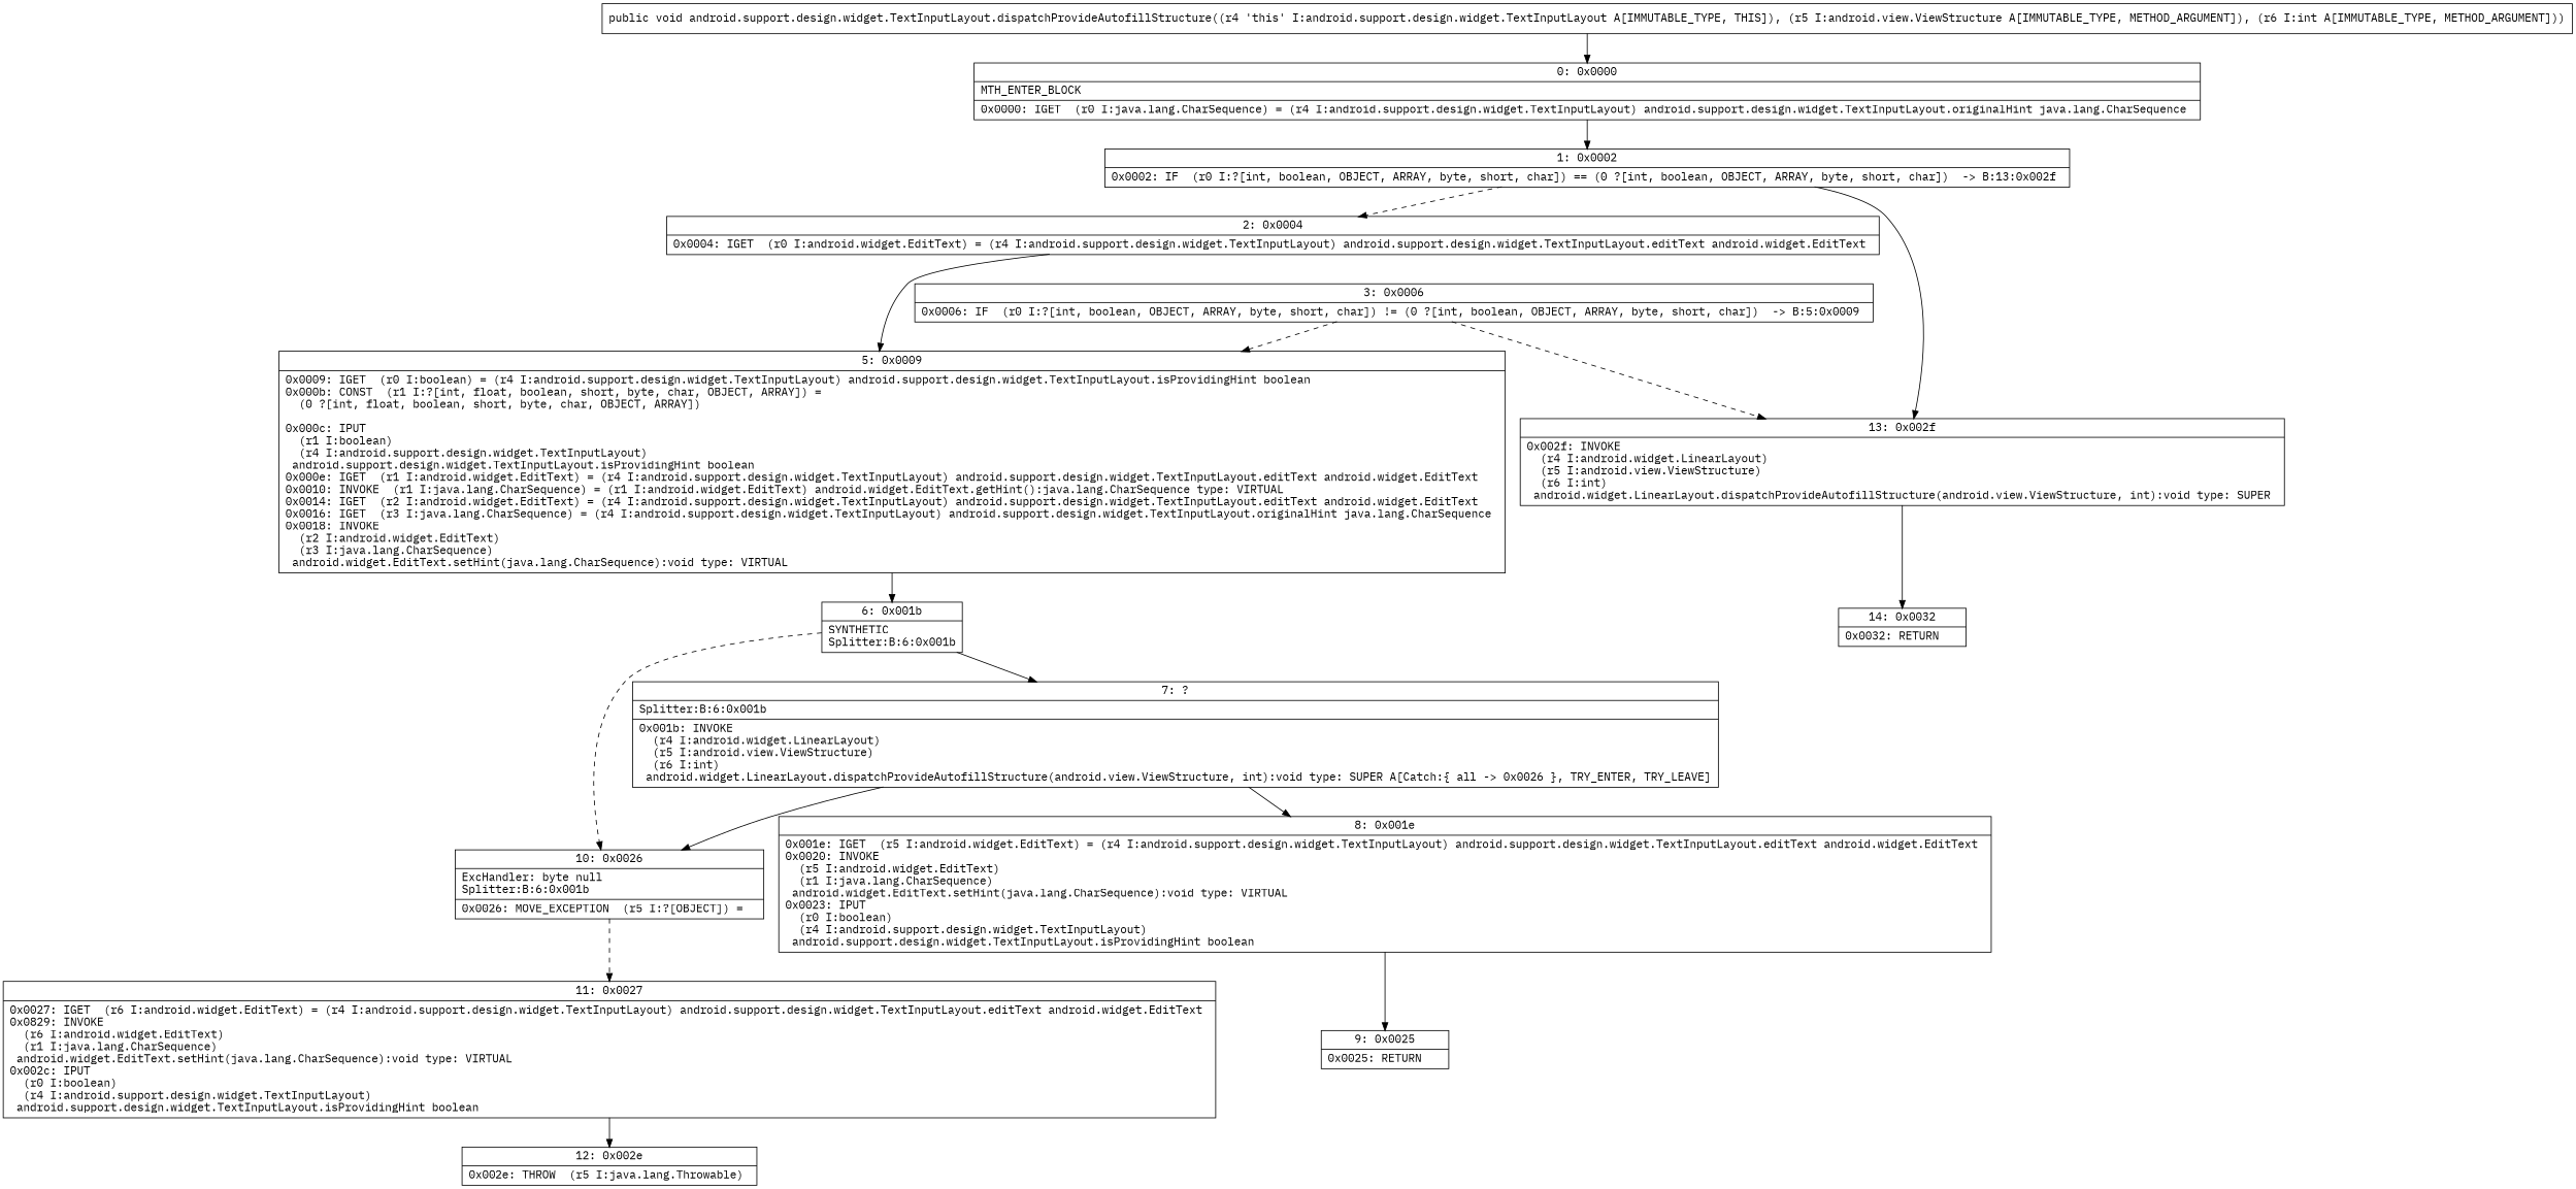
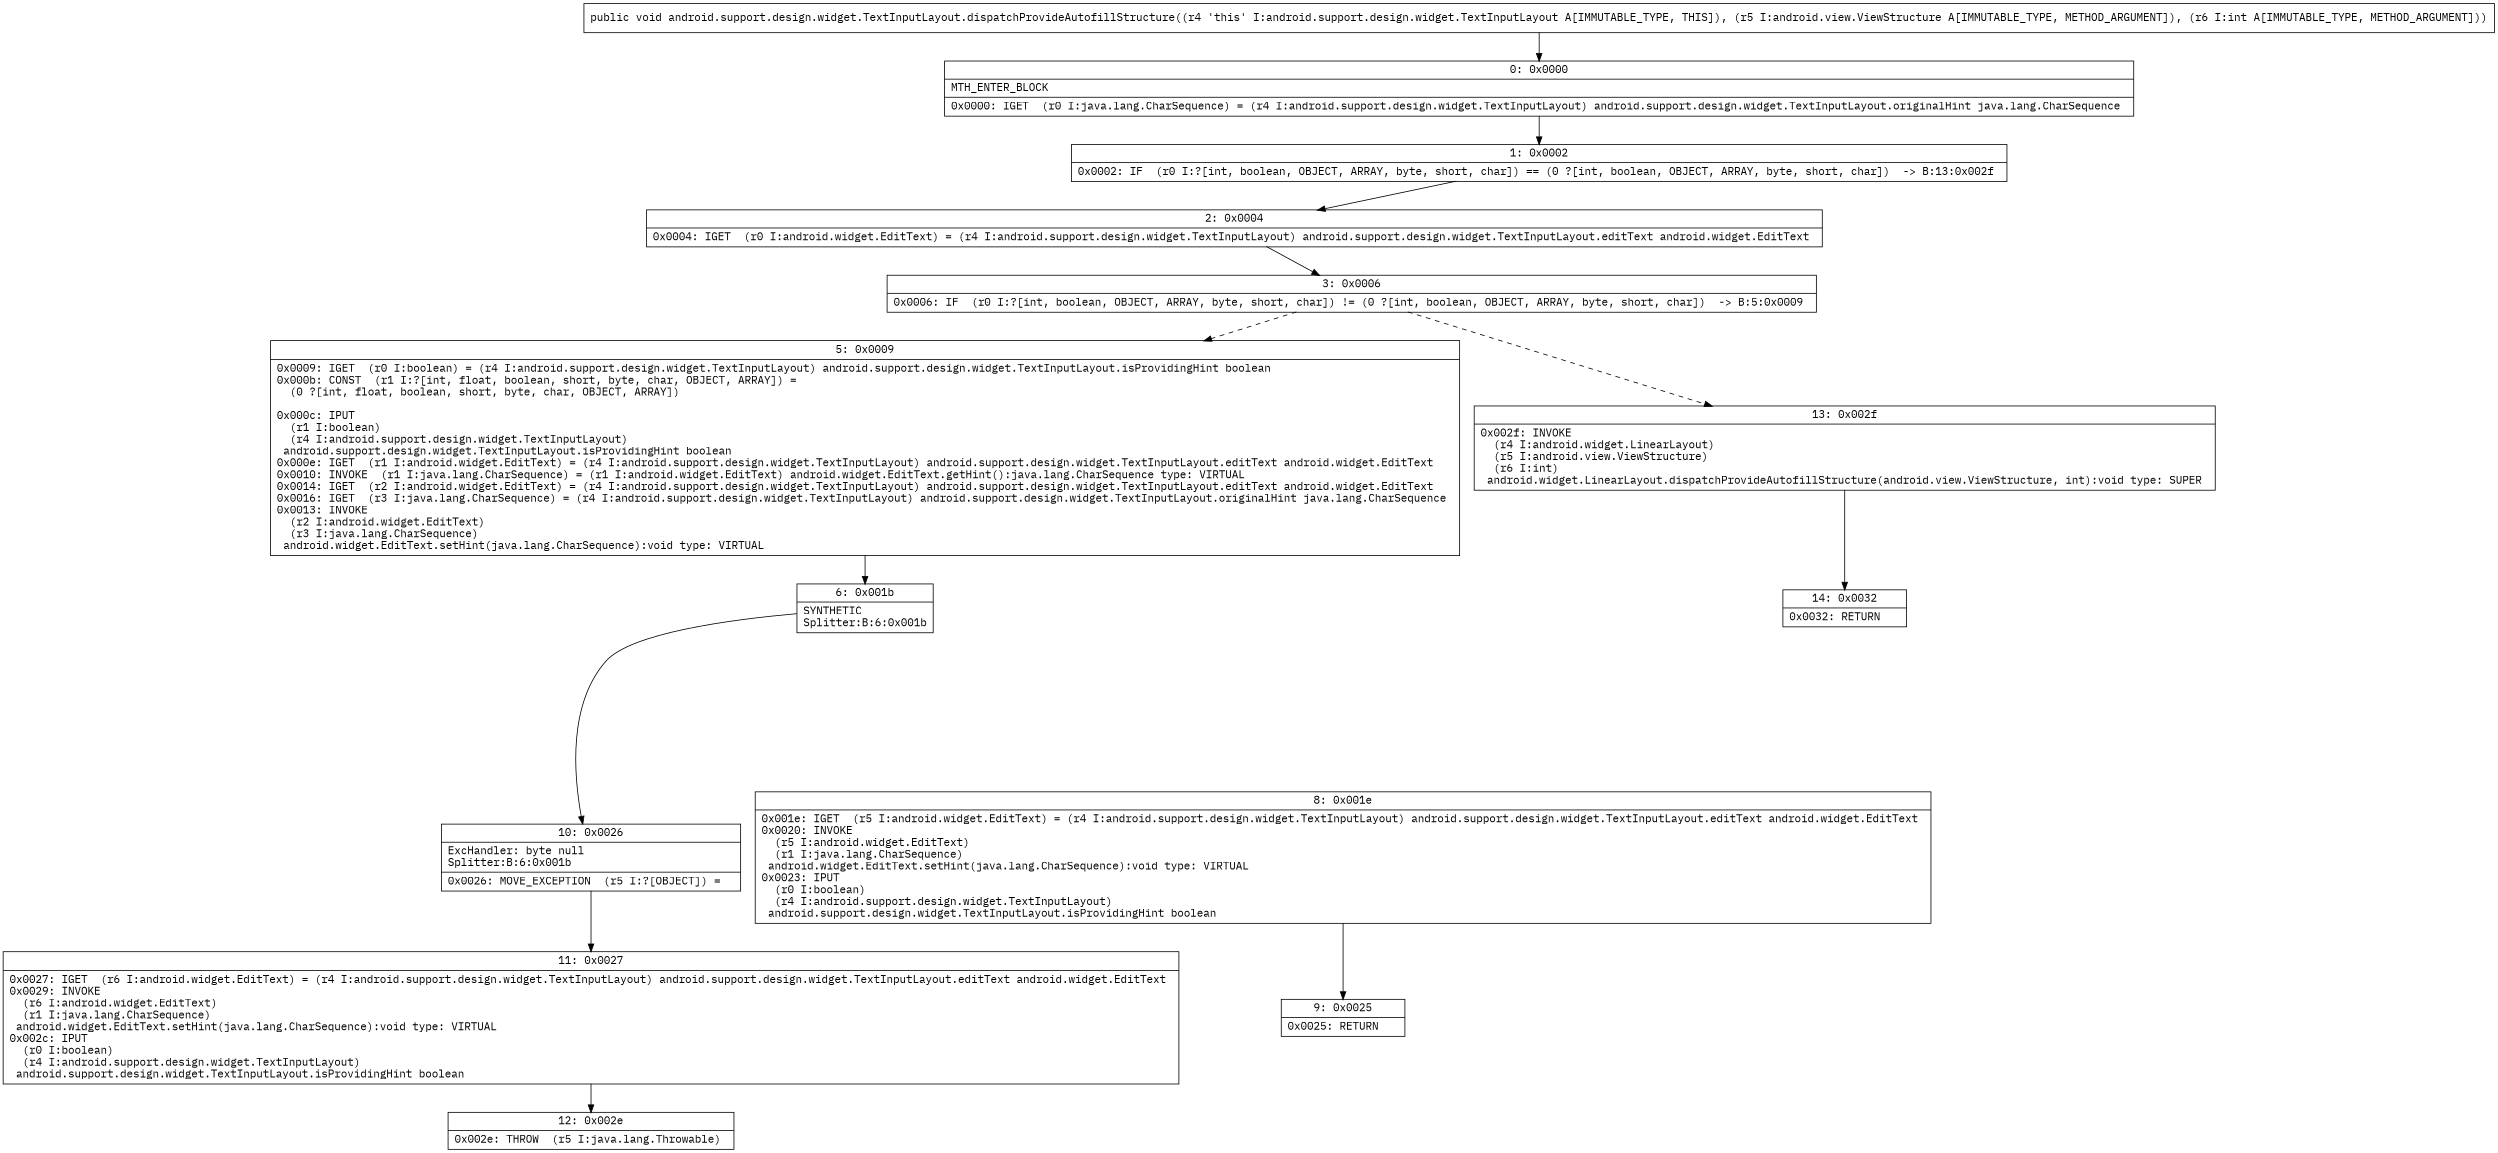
  digraph {
    fontname="IBM Plex Mono"
    node [fontname="IBM Plex Mono" shape=record]
    edge [fontname="IBM Plex Mono"]
    n1 [label="{0\:\ 0x0000|MTH_ENTER_BLOCK\l|0x0000: IGET  (r0 I:java.lang.CharSequence) = (r4 I:android.support.design.widget.TextInputLayout) android.support.design.widget.TextInputLayout.originalHint java.lang.CharSequence \l}"]
    n2 [label="{1\:\ 0x0002|0x0002: IF  (r0 I:?[int, boolean, OBJECT, ARRAY, byte, short, char]) == (0 ?[int, boolean, OBJECT, ARRAY, byte, short, char])  \-\> B:13:0x002f \l}"]
    n3 [label="{2\:\ 0x0004|0x0004: IGET  (r0 I:android.widget.EditText) = (r4 I:android.support.design.widget.TextInputLayout) android.support.design.widget.TextInputLayout.editText android.widget.EditText \l}"]
    n4 [label="{13\:\ 0x002f|0x002f: INVOKE  \l  (r4 I:android.widget.LinearLayout)\l  (r5 I:android.view.ViewStructure)\l  (r6 I:int)\l android.widget.LinearLayout.dispatchProvideAutofillStructure(android.view.ViewStructure, int):void type: SUPER \l}"]
    n5 [label="{3\:\ 0x0006|0x0006: IF  (r0 I:?[int, boolean, OBJECT, ARRAY, byte, short, char]) != (0 ?[int, boolean, OBJECT, ARRAY, byte, short, char])  \-\> B:5:0x0009 \l}"]
    n6 [label="{14\:\ 0x0032|0x0032: RETURN   \l}"]
-   n7 [label="{5\:\ 0x0009|0x0009: IGET  (r0 I:boolean) = (r4 I:android.support.design.widget.TextInputLayout) android.support.design.widget.TextInputLayout.isProvidingHint boolean \l0x000b: CONST  (r1 I:?[int, float, boolean, short, byte, char, OBJECT, ARRAY]) = \l  (0 ?[int, float, boolean, short, byte, char, OBJECT, ARRAY])\l \l0x000c: IPUT  \l  (r1 I:boolean)\l  (r4 I:android.support.design.widget.TextInputLayout)\l android.support.design.widget.TextInputLayout.isProvidingHint boolean \l0x000e: IGET  (r1 I:android.widget.EditText) = (r4 I:android.support.design.widget.TextInputLayout) android.support.design.widget.TextInputLayout.editText android.widget.EditText \l0x0010: INVOKE  (r1 I:java.lang.CharSequence) = (r1 I:android.widget.EditText) android.widget.EditText.getHint():java.lang.CharSequence type: VIRTUAL \l0x0014: IGET  (r2 I:android.widget.EditText) = (r4 I:android.support.design.widget.TextInputLayout) android.support.design.widget.TextInputLayout.editText android.widget.EditText \l0x0016: IGET  (r3 I:java.lang.CharSequence) = (r4 I:android.support.design.widget.TextInputLayout) android.support.design.widget.TextInputLayout.originalHint java.lang.CharSequence \l0x0018: INVOKE  \l  (r2 I:android.widget.EditText)\l  (r3 I:java.lang.CharSequence)\l android.widget.EditText.setHint(java.lang.CharSequence):void type: VIRTUAL \l}"]
+   n7 [label="{5\:\ 0x0009|0x0009: IGET  (r0 I:boolean) = (r4 I:android.support.design.widget.TextInputLayout) android.support.design.widget.TextInputLayout.isProvidingHint boolean \l0x000b: CONST  (r1 I:?[int, float, boolean, short, byte, char, OBJECT, ARRAY]) = \l  (0 ?[int, float, boolean, short, byte, char, OBJECT, ARRAY])\l \l0x000c: IPUT  \l  (r1 I:boolean)\l  (r4 I:android.support.design.widget.TextInputLayout)\l android.support.design.widget.TextInputLayout.isProvidingHint boolean \l0x000e: IGET  (r1 I:android.widget.EditText) = (r4 I:android.support.design.widget.TextInputLayout) android.support.design.widget.TextInputLayout.editText android.widget.EditText \l0x0010: INVOKE  (r1 I:java.lang.CharSequence) = (r1 I:android.widget.EditText) android.widget.EditText.getHint():java.lang.CharSequence type: VIRTUAL \l0x0014: IGET  (r2 I:android.widget.EditText) = (r4 I:android.support.design.widget.TextInputLayout) android.support.design.widget.TextInputLayout.editText android.widget.EditText \l0x0016: IGET  (r3 I:java.lang.CharSequence) = (r4 I:android.support.design.widget.TextInputLayout) android.support.design.widget.TextInputLayout.originalHint java.lang.CharSequence \l0x0013: INVOKE  \l  (r2 I:android.widget.EditText)\l  (r3 I:java.lang.CharSequence)\l android.widget.EditText.setHint(java.lang.CharSequence):void type: VIRTUAL \l}"]
    n8 [label="{6\:\ 0x001b|SYNTHETIC\lSplitter:B:6:0x001b\l}"]
-   n9 [label="{7\:\ ?|Splitter:B:6:0x001b\l|0x001b: INVOKE  \l  (r4 I:android.widget.LinearLayout)\l  (r5 I:android.view.ViewStructure)\l  (r6 I:int)\l android.widget.LinearLayout.dispatchProvideAutofillStructure(android.view.ViewStructure, int):void type: SUPER A[Catch:\{ all \-\> 0x0026 \}, TRY_ENTER, TRY_LEAVE]\l}"]
    n10 [label="{10\:\ 0x0026|ExcHandler: byte null\lSplitter:B:6:0x001b\l|0x0026: MOVE_EXCEPTION  (r5 I:?[OBJECT]) =  \l}"]
    n11 [label="{8\:\ 0x001e|0x001e: IGET  (r5 I:android.widget.EditText) = (r4 I:android.support.design.widget.TextInputLayout) android.support.design.widget.TextInputLayout.editText android.widget.EditText \l0x0020: INVOKE  \l  (r5 I:android.widget.EditText)\l  (r1 I:java.lang.CharSequence)\l android.widget.EditText.setHint(java.lang.CharSequence):void type: VIRTUAL \l0x0023: IPUT  \l  (r0 I:boolean)\l  (r4 I:android.support.design.widget.TextInputLayout)\l android.support.design.widget.TextInputLayout.isProvidingHint boolean \l}"]
-   n12 [label="{11\:\ 0x0027|0x0027: IGET  (r6 I:android.widget.EditText) = (r4 I:android.support.design.widget.TextInputLayout) android.support.design.widget.TextInputLayout.editText android.widget.EditText \l0x0829: INVOKE  \l  (r6 I:android.widget.EditText)\l  (r1 I:java.lang.CharSequence)\l android.widget.EditText.setHint(java.lang.CharSequence):void type: VIRTUAL \l0x002c: IPUT  \l  (r0 I:boolean)\l  (r4 I:android.support.design.widget.TextInputLayout)\l android.support.design.widget.TextInputLayout.isProvidingHint boolean \l}"]
+   n12 [label="{11\:\ 0x0027|0x0027: IGET  (r6 I:android.widget.EditText) = (r4 I:android.support.design.widget.TextInputLayout) android.support.design.widget.TextInputLayout.editText android.widget.EditText \l0x0029: INVOKE  \l  (r6 I:android.widget.EditText)\l  (r1 I:java.lang.CharSequence)\l android.widget.EditText.setHint(java.lang.CharSequence):void type: VIRTUAL \l0x002c: IPUT  \l  (r0 I:boolean)\l  (r4 I:android.support.design.widget.TextInputLayout)\l android.support.design.widget.TextInputLayout.isProvidingHint boolean \l}"]
    n13 [label="{9\:\ 0x0025|0x0025: RETURN   \l}"]
    n14 [label="{12\:\ 0x002e|0x002e: THROW  (r5 I:java.lang.Throwable) \l}"]
    n15 [label="{public void android.support.design.widget.TextInputLayout.dispatchProvideAutofillStructure((r4 'this' I:android.support.design.widget.TextInputLayout A[IMMUTABLE_TYPE, THIS]), (r5 I:android.view.ViewStructure A[IMMUTABLE_TYPE, METHOD_ARGUMENT]), (r6 I:int A[IMMUTABLE_TYPE, METHOD_ARGUMENT])) }"]
    n1 -> n2
-   n2 -> n3 [style=dashed]
-   n2 -> n4
-   n3 -> n7
+   n2 -> n3 [style=solid]
+   n3 -> n5
    n4 -> n6
    n5 -> n4 [style=dashed]
    n5 -> n7 [style=dashed]
    n7 -> n8
-   n8 -> n9
-   n8 -> n10 [style=dashed]
-   n9 -> n10
-   n9 -> n11
-   n10 -> n12 [style=dashed]
+   n8 -> n10
+   n10 -> n12
    n11 -> n13
    n12 -> n14
    n15 -> n1
  }
